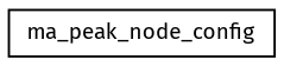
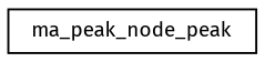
  digraph {
    rankdir=LR
    fontname="Fira Sans"
-   n1 [color=black fillcolor=white fontname="Fira Sans" fontsize=10 height=0.2 label=ma_peak_node_config shape=record style=filled width=0.4]
+   n1 [color=black fillcolor=white fontname="Fira Sans" fontsize=10 height=0.2 label=ma_peak_node_peak shape=record style=filled width=0.4]
  }
